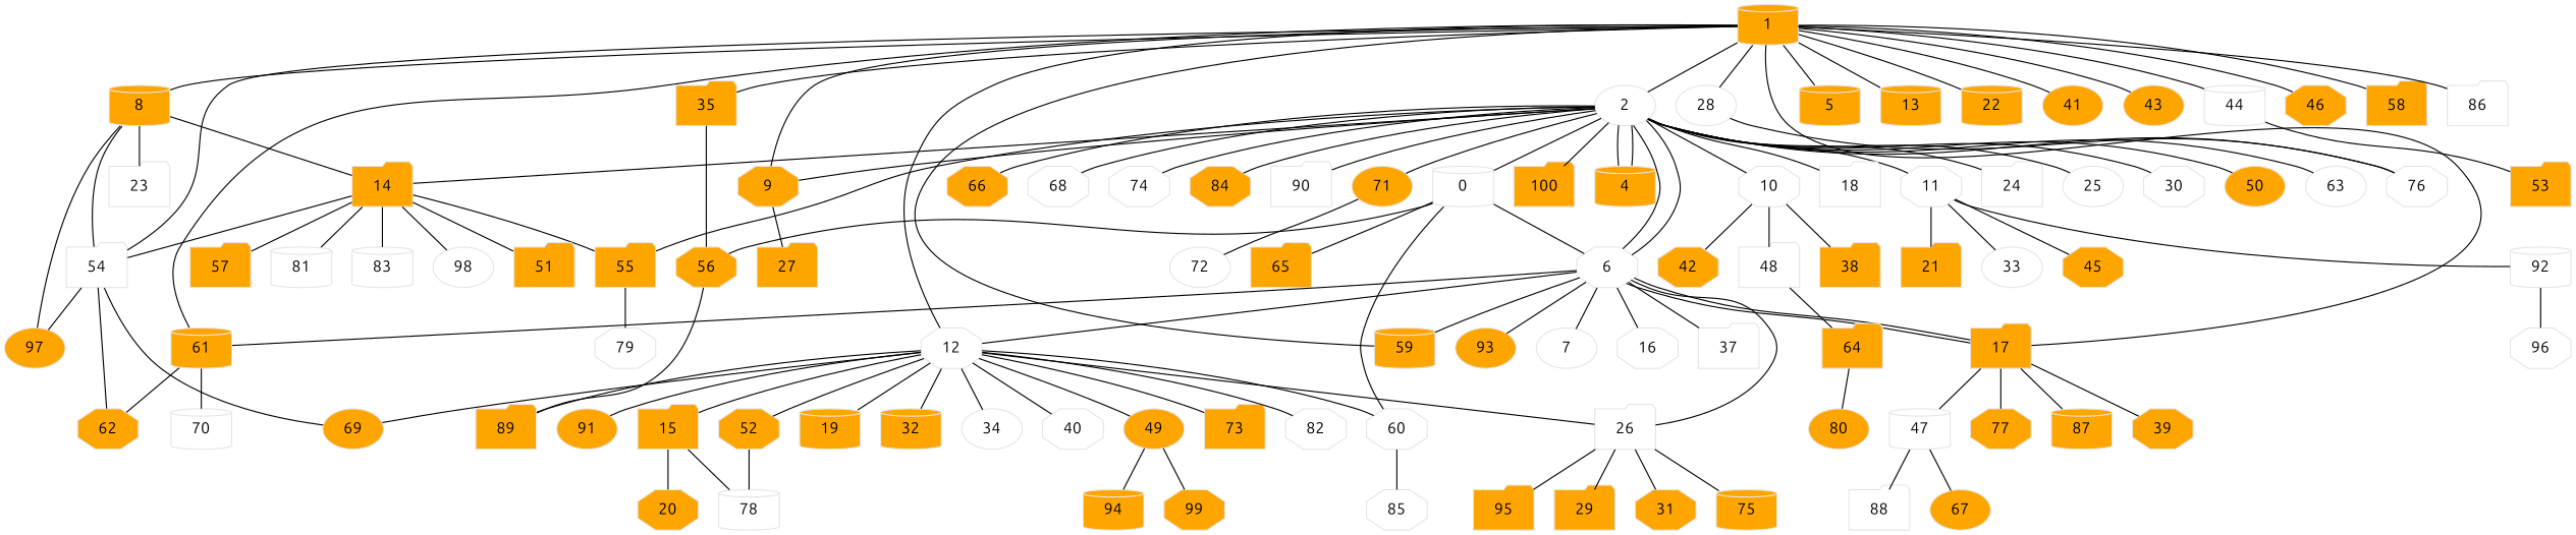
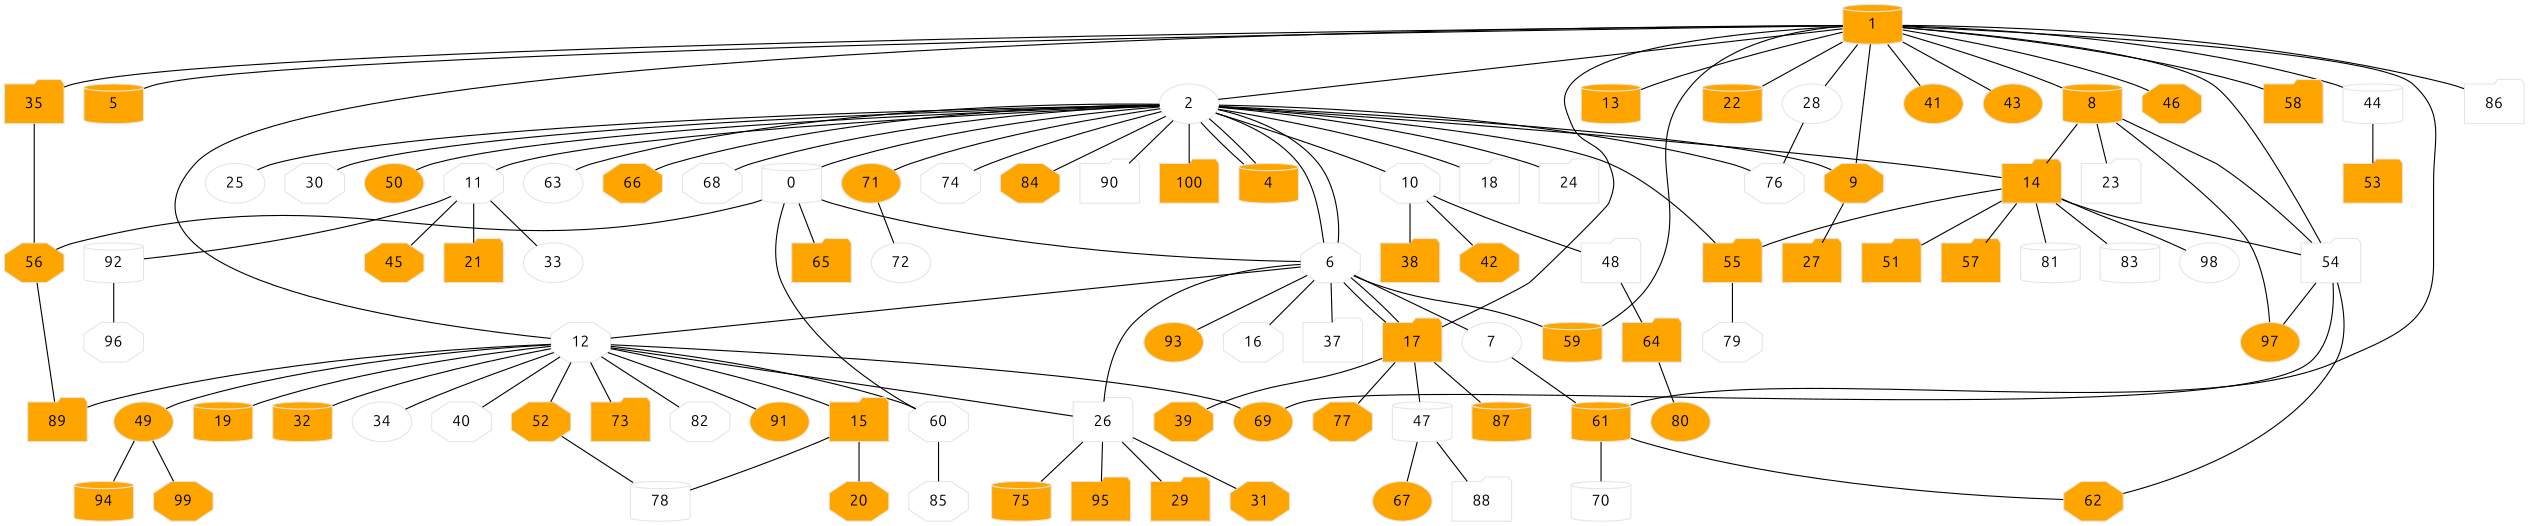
  graph {
    fontname=Ubuntu
    node [color=gray90 fillcolor=orange fontname=Ubuntu shape=octagon style=filled]
    edge [fontname=Ubuntu]
    1 [shape=cylinder]
    2 [fillcolor=white shape=ellipse]
    5 [shape=cylinder]
    8 [shape=cylinder]
    9
    12 [fillcolor=white]
    13 [shape=cylinder]
    17 [shape=folder]
    22 [shape=cylinder]
    28 [fillcolor=white shape=ellipse]
    35 [shape=folder]
    41 [shape=ellipse]
    43 [shape=ellipse]
    44 [fillcolor=white shape=cylinder]
    46
    54 [fillcolor=white shape=folder]
    58 [shape=folder]
    59 [shape=cylinder]
    61 [shape=cylinder]
    86 [fillcolor=white shape=folder]
    n21 [fillcolor=white label=0 shape=cylinder]
    4 [shape=cylinder]
    6 [fillcolor=white]
    10 [fillcolor=white]
    11 [fillcolor=white]
    14 [shape=folder]
    18 [fillcolor=white shape=folder]
    24 [fillcolor=white shape=folder]
    25 [fillcolor=white shape=ellipse]
    30 [fillcolor=white]
    50 [shape=ellipse]
    55 [shape=folder]
    63 [fillcolor=white shape=ellipse]
    66
    68 [fillcolor=white]
    71 [shape=ellipse]
    74 [fillcolor=white]
    76 [fillcolor=white]
    84
    90 [fillcolor=white shape=folder]
    100 [shape=folder]
    23 [fillcolor=white shape=folder]
    97 [shape=ellipse]
    27 [shape=folder]
    60 [fillcolor=white]
    26 [fillcolor=white shape=folder]
    15 [shape=folder]
    19 [shape=cylinder]
    32 [shape=cylinder]
    34 [fillcolor=white shape=ellipse]
    40 [fillcolor=white]
    49 [shape=ellipse]
    52
    69 [shape=ellipse]
    73 [shape=folder]
    82 [fillcolor=white]
    89 [shape=folder]
    91 [shape=ellipse]
    39
    47 [fillcolor=white shape=cylinder]
    77
    87 [shape=cylinder]
    56
    53 [shape=folder]
    62
    70 [fillcolor=white shape=cylinder]
    65 [shape=folder]
    7 [fillcolor=white shape=ellipse]
    16 [fillcolor=white]
    37 [fillcolor=white shape=folder]
    93 [shape=ellipse]
    38 [shape=folder]
    42
    48 [fillcolor=white shape=folder]
    21 [shape=folder]
    33 [fillcolor=white shape=ellipse]
    45
    92 [fillcolor=white shape=cylinder]
    51 [shape=folder]
    57 [shape=folder]
    81 [fillcolor=white shape=cylinder]
    83 [fillcolor=white shape=cylinder]
    98 [fillcolor=white shape=ellipse]
    79 [fillcolor=white]
    72 [fillcolor=white shape=ellipse]
    85 [fillcolor=white]
    29 [shape=folder]
    31
    75 [shape=cylinder]
    95 [shape=folder]
    64 [shape=folder]
    96 [fillcolor=white]
    20
    78 [fillcolor=white shape=cylinder]
    94 [shape=cylinder]
    99
    67 [shape=ellipse]
    88 [fillcolor=white shape=folder]
    80 [shape=ellipse]
    1 -- 2
    1 -- 5
    1 -- 8
    1 -- 9
    1 -- 12
    1 -- 13
    1 -- 17
    1 -- 22
    1 -- 28
    1 -- 35
    1 -- 41
    1 -- 43
    1 -- 44
    1 -- 46
    1 -- 54
    1 -- 58
    1 -- 59
    1 -- 61
    1 -- 86
    2 -- 9
    2 -- n21
    2 -- 4
    2 -- 4
    2 -- 6
    2 -- 6
    2 -- 10
    2 -- 11
    2 -- 14
    2 -- 18
    2 -- 24
    2 -- 25
    2 -- 30
    2 -- 50
    2 -- 55
    2 -- 63
    2 -- 66
    2 -- 68
    2 -- 71
    2 -- 74
    2 -- 76
    2 -- 84
    2 -- 90
    2 -- 100
    8 -- 54
    8 -- 14
    8 -- 23
    8 -- 97
    9 -- 27
    12 -- 60
    12 -- 26
    12 -- 15
    12 -- 19
    12 -- 32
    12 -- 34
    12 -- 40
    12 -- 49
    12 -- 52
    12 -- 69
    12 -- 73
    12 -- 82
    12 -- 89
    12 -- 91
    17 -- 39
    17 -- 47
    17 -- 77
    17 -- 87
    28 -- 76
    35 -- 56
    44 -- 53
    54 -- 97
    54 -- 69
    54 -- 62
    61 -- 62
    61 -- 70
    n21 -- 6
    n21 -- 60
    n21 -- 56
    n21 -- 65
    6 -- 12
    6 -- 17
    6 -- 17
    6 -- 59
-   6 -- 61
+   7 -- 61
    6 -- 26
    6 -- 7
    6 -- 16
    6 -- 37
    6 -- 93
    10 -- 38
    10 -- 42
    10 -- 48
    11 -- 21
    11 -- 33
    11 -- 45
    11 -- 92
    14 -- 54
    14 -- 55
    14 -- 51
    14 -- 57
    14 -- 81
    14 -- 83
    14 -- 98
    55 -- 79
    71 -- 72
    60 -- 85
    26 -- 29
    26 -- 31
    26 -- 75
    26 -- 95
    15 -- 20
    15 -- 78
    49 -- 94
    49 -- 99
    52 -- 78
    47 -- 67
    47 -- 88
    56 -- 89
    48 -- 64
    92 -- 96
    64 -- 80
  }
